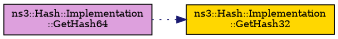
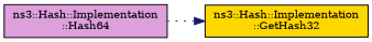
  digraph {
    rankdir=RL
    fontname="DejaVu Serif"
    node [color=black fontname="DejaVu Serif" fontsize=10 shape=record style=filled]
    n1 [fillcolor=gold fontcolor=black height=0.2 label="ns3::Hash::Implementation\l::GetHash32" width=0.4]
-   n2 [fillcolor=plum height=0.2 label="ns3::Hash::Implementation\l::GetHash64" width=0.4]
+   n2 [fillcolor=plum height=0.2 label="ns3::Hash::Implementation\l::Hash64" width=0.4]
    n1 -> n2 [color=midnightblue dir=back fontname="DejaVu Serif" fontsize=10 labelfontname=Helvetica labelfontsize=10 style=dotted]
  }
